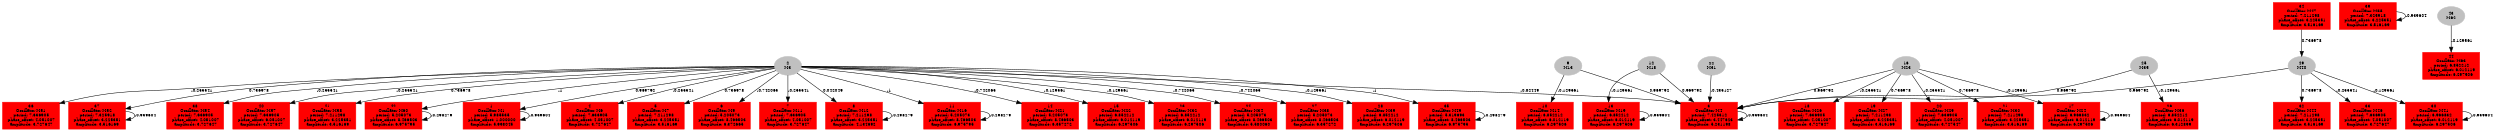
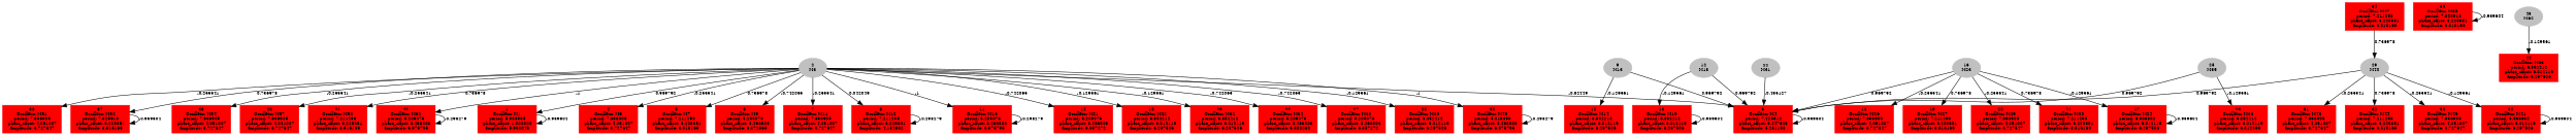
  digraph {
    forcelabels=true
    node [color=red fontsize=8 shape=box style=filled]
    edge [fontsize=8]
    n1 [label=<1<BR />Oscillator M1<BR /> period: 5.985535<BR /> phase_offset: 1.000000<BR /> amplitude: 5.998045>]
    n2 [color=grey label=<2<BR/>M3> shape=""]
    n3 [label=<3<BR />Oscillator M4<BR /> period: 7.425312<BR /> phase_offset: 3.447623<BR /> amplitude: 5.231198>]
    n4 [label=<4<BR />Oscillator M6<BR /> period: 7.636905<BR /> phase_offset: 4.051007<BR /> amplitude: 3.727647>]
    n5 [label=<5<BR />Oscillator M7<BR /> period: 7.211298<BR /> phase_offset: 3.225351<BR /> amplitude: 3.516169>]
    n6 [label=<6<BR />Oscillator M9<BR /> period: 5.205073<BR /> phase_offset: 8.466503<BR /> amplitude: 6.372665>]
    n7 [label=<7<BR />Oscillator M11<BR /> period: 7.636905<BR /> phase_offset: 4.051007<BR /> amplitude: 3.727647>]
    n8 [label=<8<BR />Oscillator M12<BR /> period: 7.211298<BR /> phase_offset: 3.225351<BR /> amplitude: 4.134692>]
    n9 [label=<11<BR />Oscillator M16<BR /> period: 5.205073<BR /> phase_offset: 8.466503<BR /> amplitude: 6.975795>]
    n10 [label=<14<BR />Oscillator M21<BR /> period: 5.205073<BR /> phase_offset: 8.466503<BR /> amplitude: 6.357272>]
    n11 [label=<15<BR />Oscillator M22<BR /> period: 6.852212<BR /> phase_offset: 6.012119<BR /> amplitude: 6.297506>]
    n12 [label=<23<BR />Oscillator M32<BR /> period: 6.852212<BR /> phase_offset: 6.012119<BR /> amplitude: 6.297506>]
    n13 [label=<24<BR />Oscillator M34<BR /> period: 5.205073<BR /> phase_offset: 8.466503<BR /> amplitude: 5.580060>]
    n14 [label=<27<BR />Oscillator M38<BR /> period: 5.205073<BR /> phase_offset: 8.466503<BR /> amplitude: 6.357272>]
    n15 [label=<28<BR />Oscillator M39<BR /> period: 6.852212<BR /> phase_offset: 6.012119<BR /> amplitude: 6.297506>]
    n16 [label=<35<BR />Oscillator M49<BR /> period: 5.319693<BR /> phase_offset: 8.466503<BR /> amplitude: 6.975795>]
    n17 [label=<36<BR />Oscillator M51<BR /> period: 7.636905<BR /> phase_offset: 4.051007<BR /> amplitude: 3.727647>]
    n18 [label=<37<BR />Oscillator M52<BR /> period: 7.325918<BR /> phase_offset: 3.225351<BR /> amplitude: 3.516169>]
    n19 [label=<38<BR />Oscillator M54<BR /> period: 7.636905<BR /> phase_offset: 4.051007<BR /> amplitude: 3.727647>]
-   n20 [label=<40<BR />Oscillator M57<BR /> period: 7.636905<BR /> phase_offset: 6.051007<BR /> amplitude: 3.727647>]
+   n20 [label=<40<BR />Oscillator M57<BR /> period: 7.636905<BR /> phase_offset: 4.051007<BR /> amplitude: 3.727647>]
    n21 [label=<41<BR />Oscillator M58<BR /> period: 7.211298<BR /> phase_offset: 3.225351<BR /> amplitude: 3.516169>]
    n22 [label=<42<BR />Oscillator M60<BR /> period: 5.205073<BR /> phase_offset: 8.466503<BR /> amplitude: 6.975795>]
    n23 [label=<39<BR />Oscillator M55<BR /> period: 7.325918<BR /> phase_offset: 3.225351<BR /> amplitude: 3.516169>]
    n24 [color=grey label=<9<BR/>M13> shape=""]
    n25 [label=<10<BR />Oscillator M14<BR /> period: 6.852212<BR /> phase_offset: 6.012119<BR /> amplitude: 6.297506>]
    n26 [color=grey label=<12<BR/>M18> shape=""]
    n27 [label=<13<BR />Oscillator M19<BR /> period: 6.852212<BR /> phase_offset: 6.012119<BR /> amplitude: 6.297506>]
    n28 [color=grey label=<16<BR/>M23> shape=""]
    n29 [label=<17<BR />Oscillator M24<BR /> period: 6.966832<BR /> phase_offset: 6.012119<BR /> amplitude: 6.297506>]
    n30 [label=<18<BR />Oscillator M26<BR /> period: 7.636905<BR /> phase_offset: 4.051007<BR /> amplitude: 3.727647>]
    n31 [label=<19<BR />Oscillator M27<BR /> period: 7.211298<BR /> phase_offset: 3.225351<BR /> amplitude: 3.516169>]
    n32 [label=<20<BR />Oscillator M29<BR /> period: 7.636905<BR /> phase_offset: 4.051007<BR /> amplitude: 3.727547>]
    n33 [label=<21<BR />Oscillator M30<BR /> period: 7.211298<BR /> phase_offset: 3.225351<BR /> amplitude: 3.516169>]
    n34 [color=grey label=<22<BR/>M31> shape=""]
    n35 [color=grey label=<25<BR/>M35> shape=""]
    n36 [label=<26<BR />Oscillator M36<BR /> period: 6.852212<BR /> phase_offset: 6.012119<BR /> amplitude: 6.312899>]
    n37 [color=grey label=<29<BR/>M40> shape=""]
    n38 [label=<30<BR />Oscillator M41<BR /> period: 6.966832<BR /> phase_offset: 6.012119<BR /> amplitude: 6.297506>]
+   n39 [label=<31<BR />Oscillator M43<BR /> period: 7.636905<BR /> phase_offset: 4.051007<BR /> amplitude: 3.727647>]
    n40 [label=<32<BR />Oscillator M44<BR /> period: 7.211298<BR /> phase_offset: 3.225351<BR /> amplitude: 3.516169>]
    n41 [label=<33<BR />Oscillator M46<BR /> period: 7.636905<BR /> phase_offset: 4.051007<BR /> amplitude: 3.727647>]
    n42 [label=<34<BR />Oscillator M47<BR /> period: 7.211298<BR /> phase_offset: 3.225351<BR /> amplitude: 3.516169>]
    n43 [color=grey label=<43<BR/>M62> shape=""]
    n44 [label=<44<BR />Oscillator M63<BR /> period: 6.852212<BR /> phase_offset: 6.012119<BR /> amplitude: 6.297506>]
    n1 -> n1 [label="-0.939604 "]
    n2 -> n1 [label="0.969792 "]
    n2 -> n3 [label="-0.82449 "]
    n2 -> n4 [label="-0.255541 "]
    n2 -> n5 [label="0.736978 "]
    n2 -> n6 [label="-0.742065 "]
    n2 -> n7 [label="-0.255541 "]
    n2 -> n8 [label="0.042049 "]
    n2 -> n9 [label="-1 "]
    n2 -> n10 [label="-0.742065 "]
    n2 -> n11 [label="-0.129561 "]
    n2 -> n12 [label="-0.129561 "]
    n2 -> n13 [label="-0.742065 "]
    n2 -> n14 [label="-0.742065 "]
    n2 -> n15 [label="-0.129561 "]
    n2 -> n16 [label="-1 "]
    n2 -> n17 [label="-0.255541 "]
    n2 -> n18 [label="0.736978 "]
    n2 -> n19 [label="-0.255541 "]
    n2 -> n20 [label="-0.255541 "]
    n2 -> n21 [label="0.736978 "]
    n2 -> n22 [label="-1 "]
    n3 -> n3 [label="-0.939604 "]
    n8 -> n8 [label="-0.298279 "]
    n9 -> n9 [label="-0.298279 "]
    n16 -> n16 [label="-0.298279 "]
    n18 -> n18 [label="-0.939604 "]
    n22 -> n22 [label="-0.298279 "]
    n23 -> n23 [label="-0.939604 "]
    n24 -> n3 [label="0.969792 "]
    n24 -> n25 [label="-0.129561 "]
    n26 -> n3 [label="0.969792 "]
    n26 -> n27 [label="-0.129561 "]
    n27 -> n27 [label="-0.939604 "]
    n28 -> n3 [label="0.969792 "]
    n28 -> n29 [label="-0.129561 "]
    n28 -> n30 [label="-0.255541 "]
    n28 -> n31 [label="0.736978 "]
    n28 -> n32 [label="-0.255541 "]
    n28 -> n33 [label="0.736978 "]
    n29 -> n29 [label="-0.939604 "]
    n34 -> n3 [label="-0.435127 "]
    n35 -> n3 [label="0.969792 "]
    n35 -> n36 [label="-0.129561 "]
    n37 -> n3 [label="0.969792 "]
    n37 -> n38 [label="-0.129561 "]
+   n37 -> n39 [label="-0.255541 "]
    n37 -> n40 [label="0.736978 "]
    n37 -> n41 [label="-0.255541 "]
    n38 -> n38 [label="-0.939604 "]
    n42 -> n37 [label="0.736978 "]
    n43 -> n44 [label="-0.129561 "]
  }
